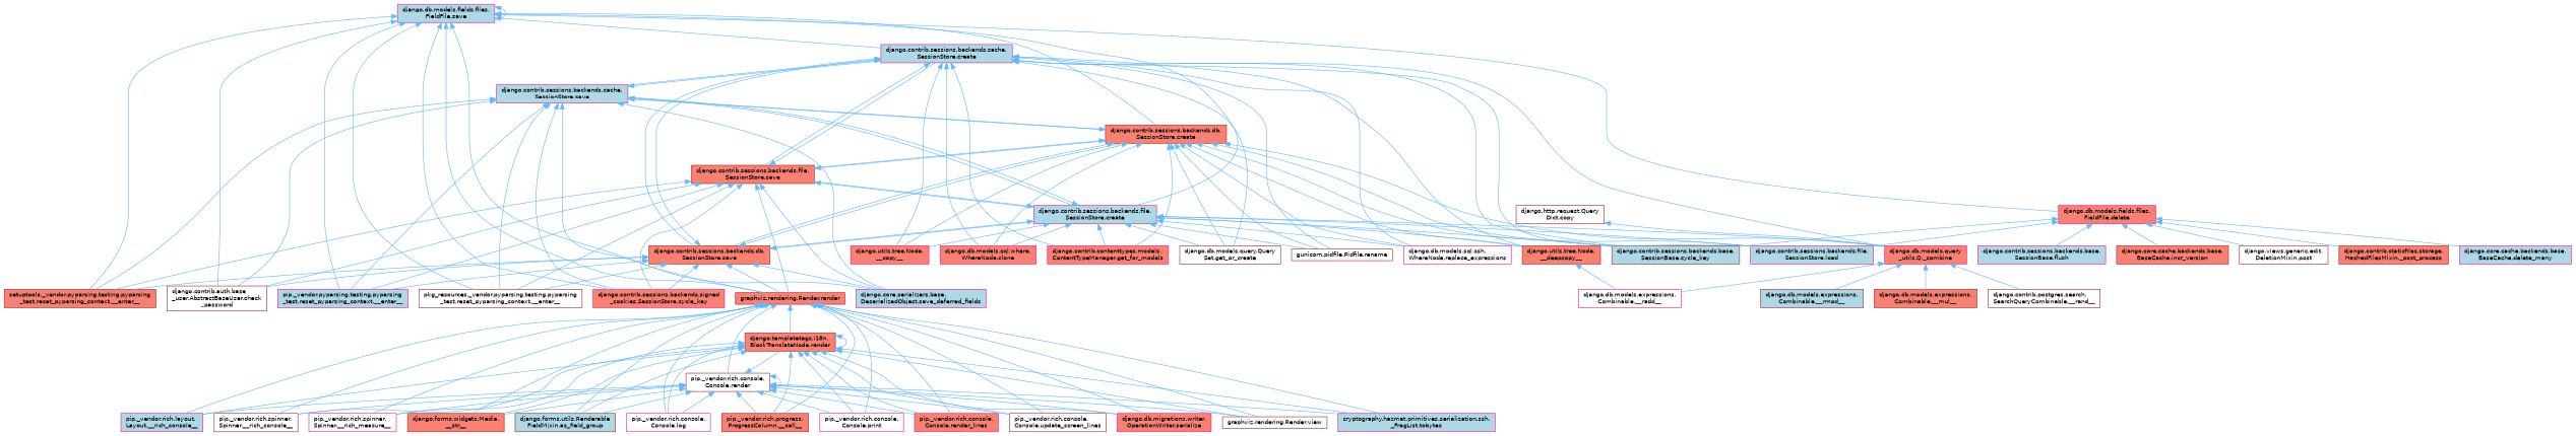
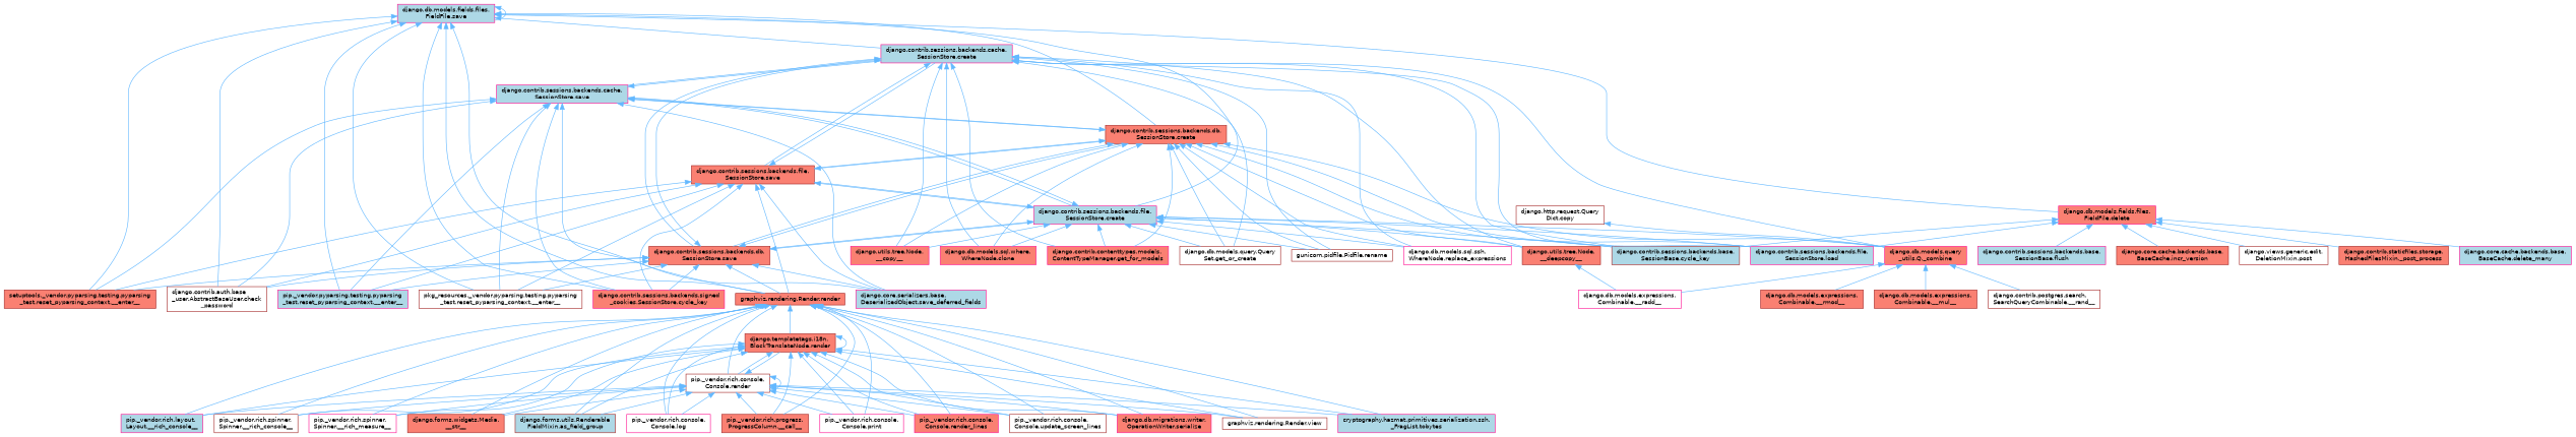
  digraph {
    rankdir=TB
    node [color=brown fillcolor=salmon fontname=Helvetica fontsize=10 shape=box style=filled]
    edge [color=steelblue1 dir=back fontname=Helvetica fontsize=10 labelfontname=Helvetica labelfontsize=10 style=solid]
    n1 [color=deeppink fillcolor=lightblue fontcolor=black height=0.2 label="django.db.models.fields.files.\lFieldFile.save" width=0.4]
    n2 [color=deeppink fillcolor=lightblue height=0.2 label="pip._vendor.pyparsing.testing.pyparsing\l_test.reset_pyparsing_context.__enter__" width=0.4]
    n3 [fillcolor=white height=0.2 label="pkg_resources._vendor.pyparsing.testing.pyparsing\l_test.reset_pyparsing_context.__enter__" width=0.4]
    n4 [height=0.2 label="setuptools._vendor.pyparsing.testing.pyparsing\l_test.reset_pyparsing_context.__enter__" width=0.4]
    n5 [fillcolor=white height=0.2 label="django.contrib.auth.base\l_user.AbstractBaseUser.check\l_password" width=0.4]
    n6 [color=deeppink fillcolor=lightblue height=0.2 label="django.contrib.sessions.backends.cache.\lSessionStore.create" width=0.4]
    n7 [height=0.2 label="django.contrib.sessions.backends.db.\lSessionStore.create" width=0.4]
    n8 [color=deeppink fillcolor=lightblue height=0.2 label="django.contrib.sessions.backends.file.\lSessionStore.create" width=0.4]
    n9 [color=deeppink height=0.2 label="django.contrib.sessions.backends.signed\l_cookies.SessionStore.cycle_key" width=0.4]
    n10 [height=0.2 label="graphviz.rendering.Render.render" width=0.4]
    n11 [color=deeppink fillcolor=lightblue height=0.2 label="django.core.serializers.base.\lDeserializedObject.save_deferred_fields" width=0.4]
    n12 [color=deeppink height=0.2 label="django.db.models.fields.files.\lFieldFile.delete" width=0.4]
    n13 [color=deeppink height=0.2 label="django.utils.tree.Node.\l__copy__" width=0.4]
    n14 [height=0.2 label="django.utils.tree.Node.\l__deepcopy__" width=0.4]
    n15 [color=deeppink height=0.2 label="django.db.models.query\l_utils.Q._combine" width=0.4]
    n16 [color=deeppink height=0.2 label="django.db.models.sql.where.\lWhereNode.clone" width=0.4]
    n17 [fillcolor=lightblue height=0.2 label="django.contrib.sessions.backends.base.\lSessionBase.cycle_key" width=0.4]
    n18 [color=deeppink height=0.2 label="django.contrib.contenttypes.models.\lContentTypeManager.get_for_models" width=0.4]
    n19 [fillcolor=white height=0.2 label="django.db.models.query.Query\lSet.get_or_create" width=0.4]
    n20 [color=deeppink fillcolor=lightblue height=0.2 label="django.contrib.sessions.backends.file.\lSessionStore.load" width=0.4]
    n21 [fillcolor=white height=0.2 label="gunicorn.pidfile.Pidfile.rename" width=0.4]
    n22 [color=deeppink fillcolor=white height=0.2 label="django.db.models.sql.ssh.\lWhereNode.replace_expressions" width=0.4]
    n23 [color=deeppink fillcolor=lightblue height=0.2 label="django.contrib.sessions.backends.cache.\lSessionStore.save" width=0.4]
    n24 [height=0.2 label="django.contrib.sessions.backends.db.\lSessionStore.save" width=0.4]
    n25 [height=0.2 label="django.contrib.sessions.backends.file.\lSessionStore.save" width=0.4]
    n26 [height=0.2 label="pip._vendor.rich.progress.\lProgressColumn.__call__" width=0.4]
    n27 [color=deeppink fillcolor=lightblue height=0.2 label="pip._vendor.rich.layout.\lLayout.__rich_console__" width=0.4]
    n28 [fillcolor=white height=0.2 label="pip._vendor.rich.spinner.\lSpinner.__rich_console__" width=0.4]
    n29 [color=deeppink fillcolor=white height=0.2 label="pip._vendor.rich.spinner.\lSpinner.__rich_measure__" width=0.4]
    n30 [height=0.2 label="django.forms.widgets.Media.\l__str__" width=0.4]
    n31 [fillcolor=lightblue height=0.2 label="django.forms.utils.Renderable\lFieldMixin.as_field_group" width=0.4]
    n32 [color=deeppink fillcolor=white height=0.2 label="pip._vendor.rich.console.\lConsole.log" width=0.4]
    n33 [color=deeppink fillcolor=white height=0.2 label="pip._vendor.rich.console.\lConsole.print" width=0.4]
    n34 [height=0.2 label="django.templatetags.i18n.\lBlockTranslateNode.render" width=0.4]
    n35 [fillcolor=white height=0.2 label="pip._vendor.rich.console.\lConsole.render" width=0.4]
    n36 [color=deeppink height=0.2 label="pip._vendor.rich.console.\lConsole.render_lines" width=0.4]
    n37 [color=deeppink height=0.2 label="django.db.migrations.writer.\lOperationWriter.serialize" width=0.4]
    n38 [color=deeppink fillcolor=lightblue height=0.2 label="cryptography.hazmat.primitives.serialization.ssh.\l_FragList.tobytes" width=0.4]
    n39 [fillcolor=white height=0.2 label="pip._vendor.rich.console.\lConsole.update_screen_lines" width=0.4]
    n40 [fillcolor=white height=0.2 label="graphviz.rendering.Render.view" width=0.4]
    n41 [height=0.2 label="django.contrib.staticfiles.storage.\lHashedFilesMixin._post_process" width=0.4]
    n42 [color=deeppink fillcolor=lightblue height=0.2 label="django.core.cache.backends.base.\lBaseCache.delete_many" width=0.4]
    n43 [color=deeppink fillcolor=lightblue height=0.2 label="django.contrib.sessions.backends.base.\lSessionBase.flush" width=0.4]
    n44 [height=0.2 label="django.core.cache.backends.base.\lBaseCache.incr_version" width=0.4]
    n45 [fillcolor=white height=0.2 label="django.views.generic.edit.\lDeletionMixin.post" width=0.4]
    n46 [color=deeppink fillcolor=white height=0.2 label="django.db.models.expressions.\lCombinable.__radd__" width=0.4]
    n47 [height=0.2 label="django.db.models.expressions.\lCombinable.__mul__" width=0.4]
    n48 [fillcolor=white height=0.2 label="django.contrib.postgres.search.\lSearchQueryCombinable.__rand__" width=0.4]
-   n49 [fillcolor=lightblue height=0.2 label="django.db.models.expressions.\lCombinable.__rmod__" width=0.4]
+   n49 [height=0.2 label="django.db.models.expressions.\lCombinable.__rmod__" width=0.4]
    n50 [fillcolor=white height=0.2 label="django.http.request.Query\lDict.copy" width=0.4]
    n1 -> n1
    n1 -> n2
    n1 -> n3
    n1 -> n4
    n1 -> n5
    n1 -> n6
    n1 -> n7
    n1 -> n8
    n1 -> n9
    n1 -> n10
    n1 -> n11
    n1 -> n12
    n6 -> n13
    n6 -> n14
    n6 -> n15
    n6 -> n16
    n6 -> n17
    n6 -> n18
    n6 -> n19
    n6 -> n20
    n6 -> n21
    n6 -> n22
    n6 -> n23
    n6 -> n24
    n6 -> n25
    n7 -> n13
    n7 -> n14
    n7 -> n15
    n7 -> n16
    n7 -> n17
    n7 -> n18
    n7 -> n19
    n7 -> n20
    n7 -> n21
    n7 -> n22
    n7 -> n23
    n7 -> n24
    n7 -> n25
    n8 -> n13
    n8 -> n14
    n8 -> n15
    n8 -> n16
    n8 -> n17
    n8 -> n18
    n8 -> n19
    n8 -> n20
    n8 -> n21
    n8 -> n22
    n8 -> n23
    n8 -> n24
    n8 -> n25
    n10 -> n26
    n10 -> n27
    n10 -> n28
    n10 -> n29
    n10 -> n30
    n10 -> n31
    n10 -> n32
    n10 -> n33
    n10 -> n34
    n10 -> n35
    n10 -> n36
    n10 -> n37
    n10 -> n38
    n10 -> n39
    n10 -> n40
    n12 -> n17
    n12 -> n20
    n12 -> n41
    n12 -> n42
    n12 -> n43
    n12 -> n44
    n12 -> n45
    n14 -> n46
    n15 -> n46
    n15 -> n47
    n15 -> n48
    n15 -> n49
    n23 -> n2
    n23 -> n3
    n23 -> n4
    n23 -> n5
    n23 -> n6
    n23 -> n7
    n23 -> n8
    n23 -> n9
    n23 -> n10
    n23 -> n11
    n24 -> n2
    n24 -> n3
    n24 -> n4
    n24 -> n5
    n24 -> n6
    n24 -> n7
    n24 -> n8
    n24 -> n9
    n24 -> n10
    n24 -> n11
    n25 -> n2
    n25 -> n3
    n25 -> n4
    n25 -> n5
    n25 -> n6
    n25 -> n7
    n25 -> n8
    n25 -> n9
    n25 -> n10
    n25 -> n11
    n34 -> n26
    n34 -> n27
    n34 -> n28
    n34 -> n29
    n34 -> n30
    n34 -> n31
    n34 -> n32
    n34 -> n33
    n34 -> n34
+   n34 -> n35
    n34 -> n36
    n34 -> n37
    n34 -> n38
    n34 -> n39
    n34 -> n40
    n35 -> n26
    n35 -> n27
    n35 -> n28
    n35 -> n29
    n35 -> n30
    n35 -> n31
    n35 -> n32
    n35 -> n33
    n35 -> n34
    n35 -> n35
    n35 -> n36
    n35 -> n37
    n35 -> n38
    n35 -> n39
    n35 -> n40
    n50 -> n15
  }
